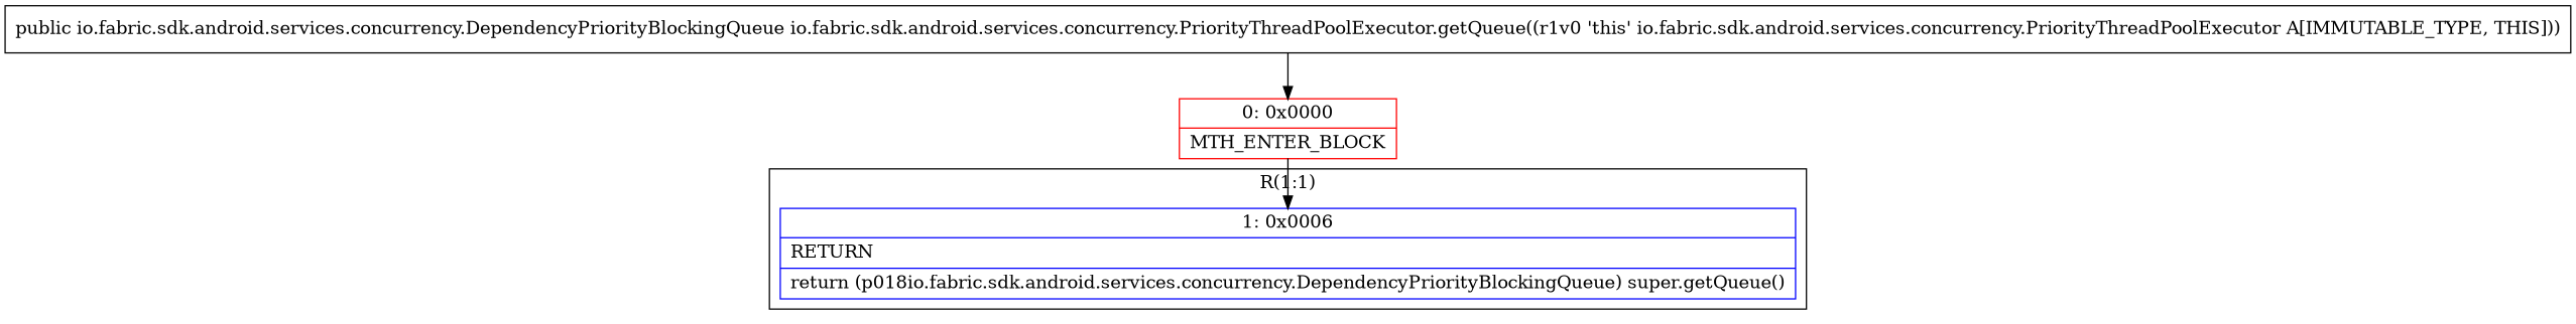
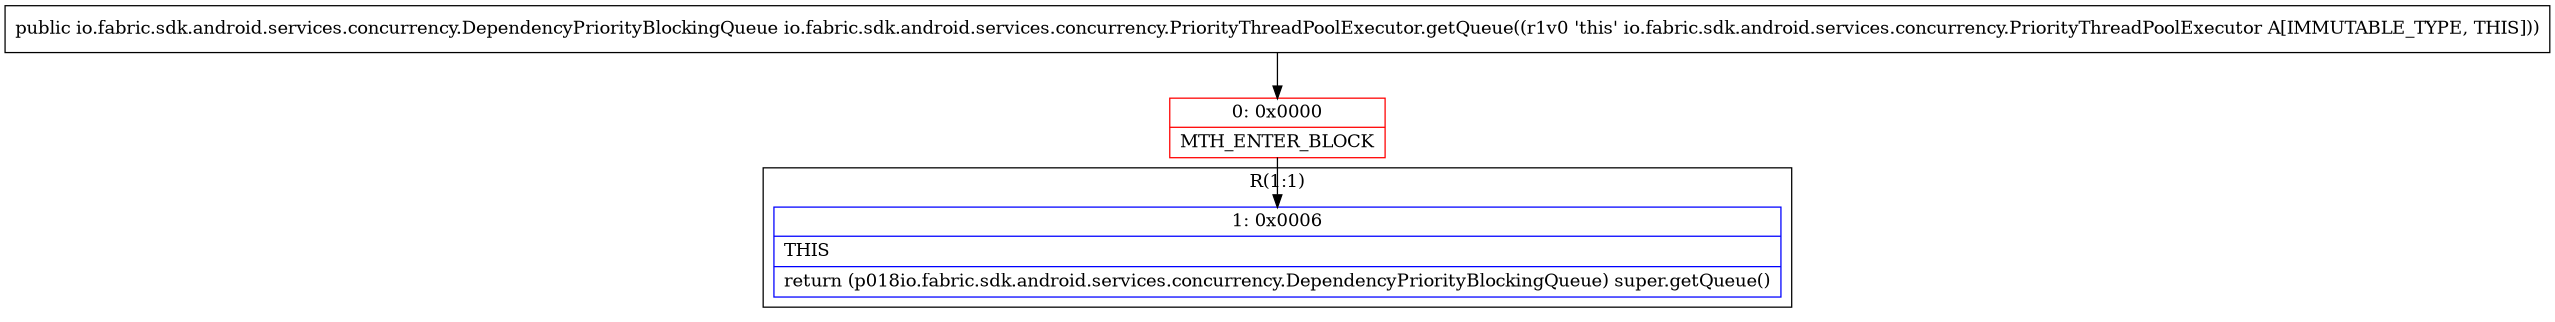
  digraph {
    node [shape=record]
-   n1 [color=blue label="{1\:\ 0x0006|RETURN\l|return (p018io.fabric.sdk.android.services.concurrency.DependencyPriorityBlockingQueue) super.getQueue()\l}"]
+   n1 [color=blue label="{1\:\ 0x0006|THIS\l|return (p018io.fabric.sdk.android.services.concurrency.DependencyPriorityBlockingQueue) super.getQueue()\l}"]
    n2 [color=red label="{0\:\ 0x0000|MTH_ENTER_BLOCK\l}"]
    n3 [label="{public io.fabric.sdk.android.services.concurrency.DependencyPriorityBlockingQueue io.fabric.sdk.android.services.concurrency.PriorityThreadPoolExecutor.getQueue((r1v0 'this' io.fabric.sdk.android.services.concurrency.PriorityThreadPoolExecutor A[IMMUTABLE_TYPE, THIS])) }"]
    subgraph cluster_1 {
      label="R(1:1)"
      n1
    }
    n2 -> n1
    n3 -> n2
  }
